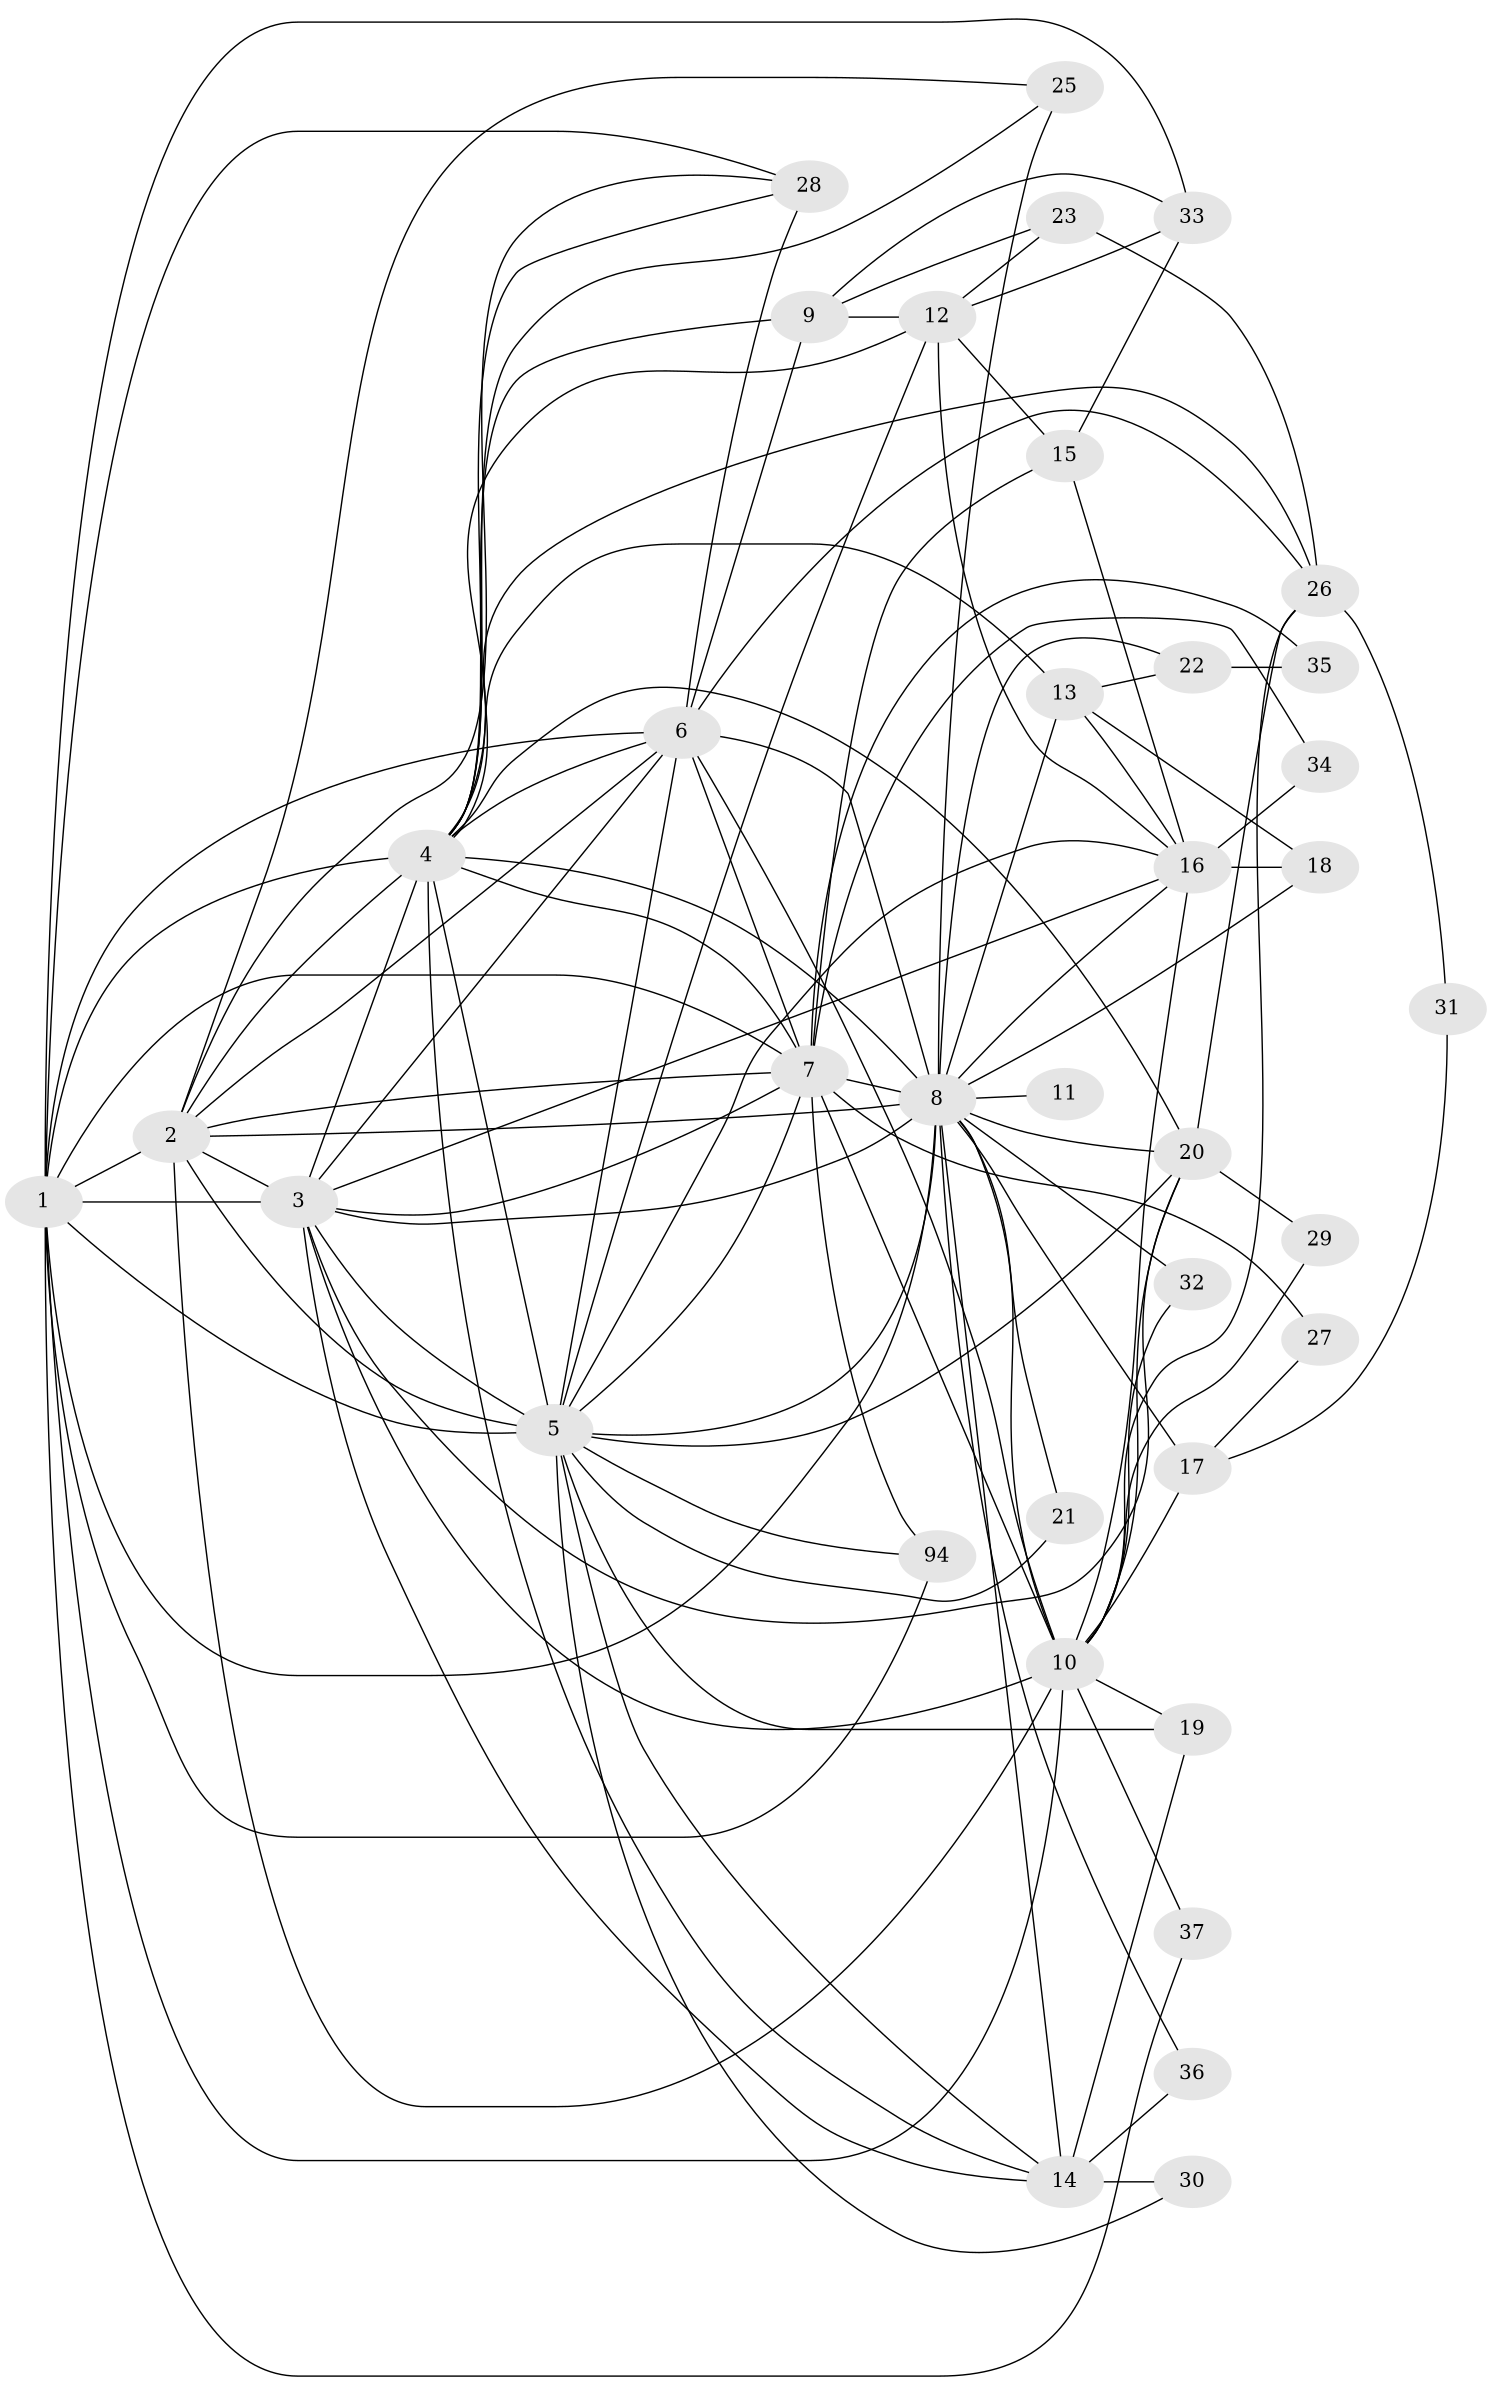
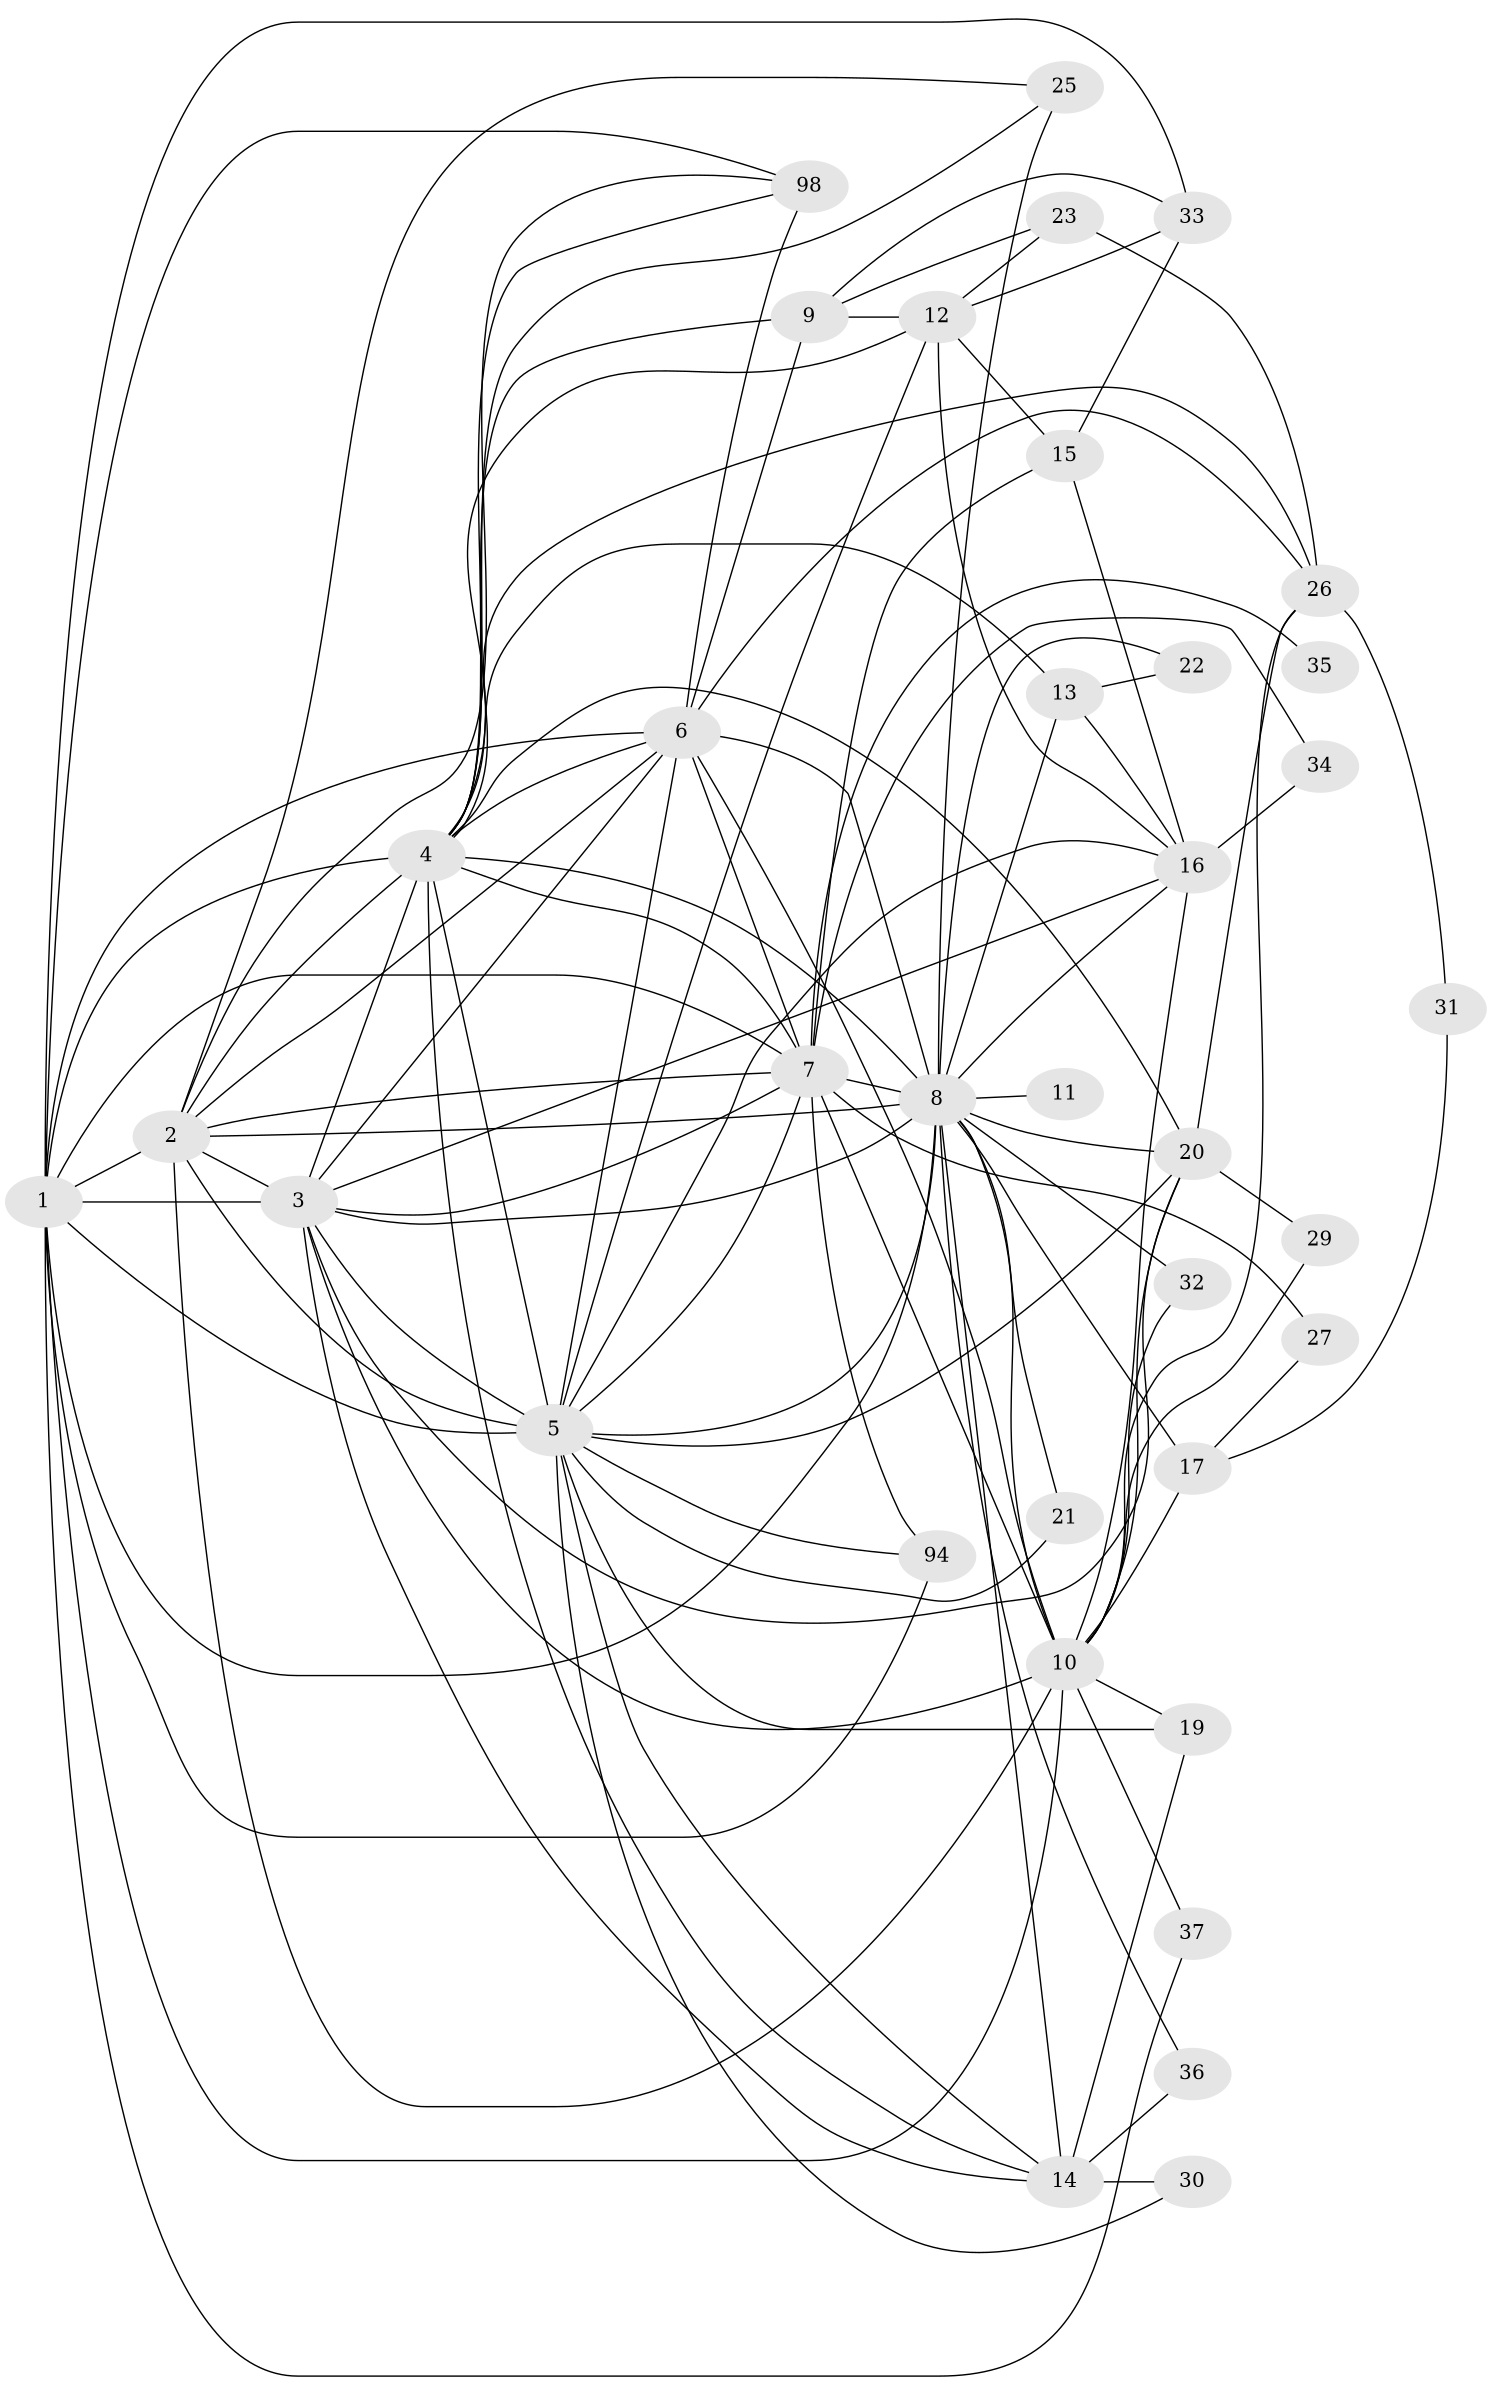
  graph {
    rankdir=LR
    node [color=gray90 style=filled]
    edge [weight=1.0]
    1
    2
    3
    4
    5
    6
    7
    8
    10
    n10 [label=94]
-   28
+   28 [label=98]
    33
    37
    25
    14
    16
    20
    9
    12
    13
    26
    19
    21
    30
    15
    27
    34
    35
    11
    17
-   18
    22
    32
    36
    29
    23
    31
    1 -- 2 [weight=3.0]
    1 -- 3 [weight=3.0]
    1 -- 4 [weight=5.0]
    1 -- 5 [weight=2.0]
    1 -- 6 [weight=2.0]
    1 -- 7 [weight=3.0]
    1 -- 8 [weight=3.0]
    1 -- 10 [weight=10.0]
    1 -- n10
    1 -- 28
    1 -- 33
    1 -- 37
    2 -- 3
    2 -- 4 [weight=2.0]
    2 -- 5
    2 -- 6
    2 -- 7
    2 -- 8
    2 -- 10
    2 -- 28
    2 -- 25
    3 -- 4 [weight=2.0]
    3 -- 5
    3 -- 6 [weight=3.0]
    3 -- 7
    3 -- 8
    3 -- 10
    3 -- 14
    3 -- 16 [weight=8.0]
    3 -- 20
    4 -- 5 [weight=2.0]
    4 -- 6 [weight=2.0]
    4 -- 7 [weight=2.0]
    4 -- 8 [weight=2.0]
    4 -- 28
    4 -- 25
    4 -- 14 [weight=2.0]
    4 -- 20 [weight=4.0]
    4 -- 9
    4 -- 12 [weight=2.0]
    4 -- 13 [weight=2.0]
    4 -- 26
    5 -- 6
    5 -- 7
    5 -- 8 [weight=2.0]
    5 -- n10
    5 -- 14
    5 -- 16
    5 -- 20
    5 -- 12
    5 -- 19
    5 -- 21
    5 -- 30
    6 -- 7
    6 -- 8
    6 -- 10
    6 -- 28
    6 -- 9 [weight=4.0]
    6 -- 26
    7 -- 8
    7 -- 10 [weight=4.0]
    7 -- n10
    7 -- 15
    7 -- 27
    7 -- 34
    7 -- 35
    8 -- 10
    8 -- 25
    8 -- 14
    8 -- 16
    8 -- 20
    8 -- 13
    8 -- 21
    8 -- 11
    8 -- 17
-   8 -- 18
    8 -- 22
    8 -- 32
    8 -- 36
    10 -- 37
    10 -- 16
    10 -- 20 [weight=2.0]
    10 -- 26 [weight=2.0]
    10 -- 19
    10 -- 17
    10 -- 32
    10 -- 29
    14 -- 19
    14 -- 30 [weight=2.0]
    14 -- 36
    16 -- 34
-   16 -- 18
    20 -- 26
    20 -- 29
    9 -- 33
    9 -- 12
    9 -- 23
    12 -- 33
    12 -- 16 [weight=2.0]
    12 -- 15
    12 -- 23
    13 -- 16
-   13 -- 18
    13 -- 22
    26 -- 31
    15 -- 33 [weight=2.0]
    15 -- 16
    17 -- 27
    17 -- 31
-   22 -- 35
    23 -- 26
  }
